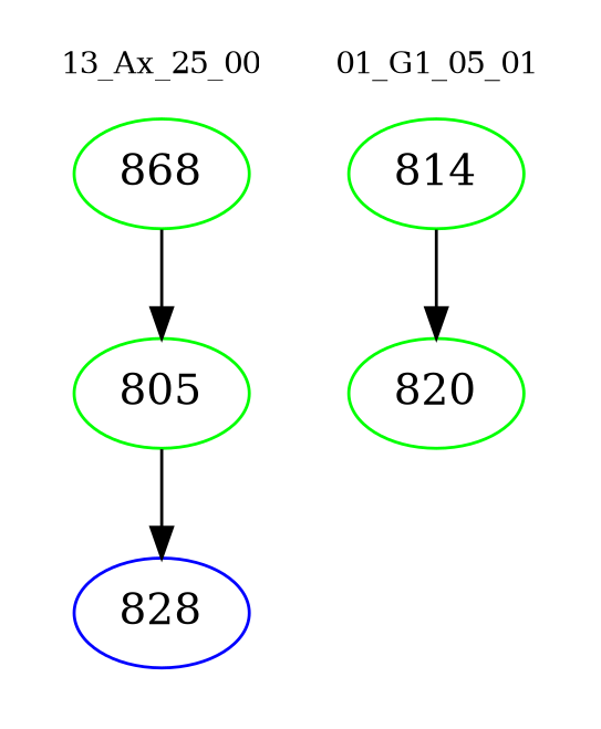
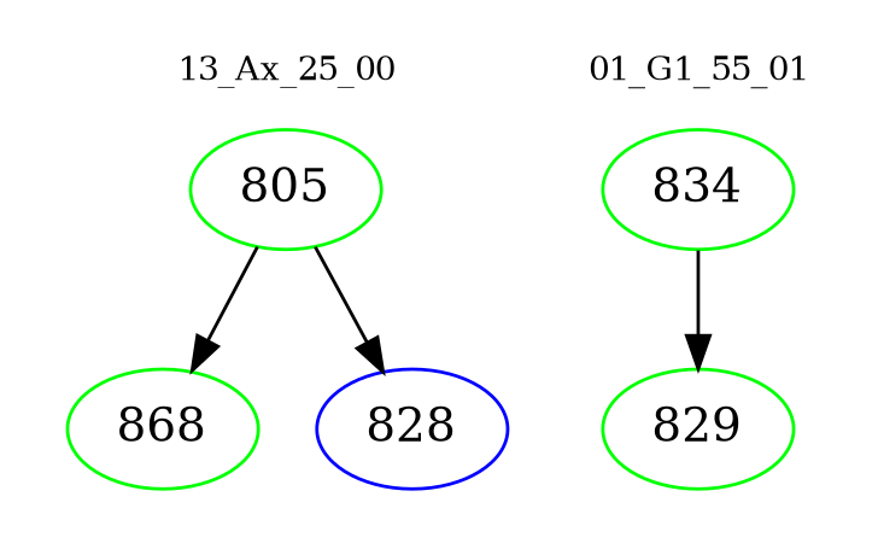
  digraph {
    node [color=green]
    edge [color=black]
    n1 [label=805]
    n2 [label=868]
    n3 [color=blue label=828]
-   n4 [label=814]
-   n5 [label=820]
+   n4 [label=834]
+   n5 [label=829]
    subgraph cluster_1 {
      color=white
      fontsize=10
      label="13_Ax_25_00"
      n1
      n2
      n3
    }
    subgraph cluster_2 {
      color=white
      fontsize=10
-     label="01_G1_05_01"
+     label="01_G1_55_01"
      n4
      n5
    }
-   n2 -> n1
+   n1 -> n2
    n1 -> n3
    n4 -> n5
  }
